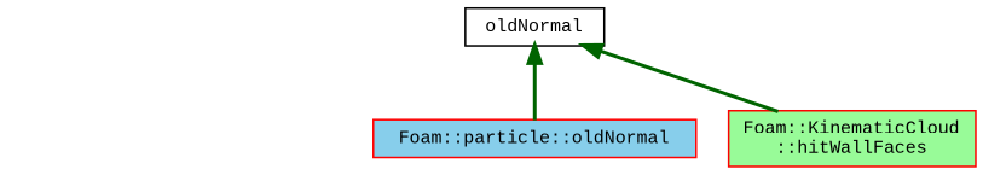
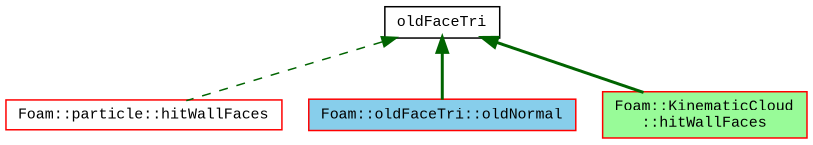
  digraph {
    fontname="Liberation Mono"
    rankdir=TB
    node [color=red fillcolor=white fontname="Liberation Mono" fontsize=10 shape=record style=filled]
    edge [color=darkgreen dir=back fontname="Liberation Mono" fontsize=10 labelfontname=Helvetica labelfontsize=10 style=bold]
-   n1 [color=black fontcolor=black height=0.2 label=oldNormal width=0.4]
-   n3 [fillcolor=skyblue height=0.2 label="Foam::particle::oldNormal" width=0.4]
+   n1 [color=black fontcolor=black height=0.2 label=oldFaceTri width=0.4]
+   n2 [height=0.2 label="Foam::particle::hitWallFaces" width=0.4]
+   n3 [fillcolor=skyblue height=0.2 label="Foam::oldFaceTri::oldNormal" width=0.4]
    n4 [fillcolor=palegreen height=0.2 label="Foam::KinematicCloud\l::hitWallFaces" width=0.4]
+   n1 -> n2 [style=dashed]
    n1 -> n3
    n1 -> n4
  }
